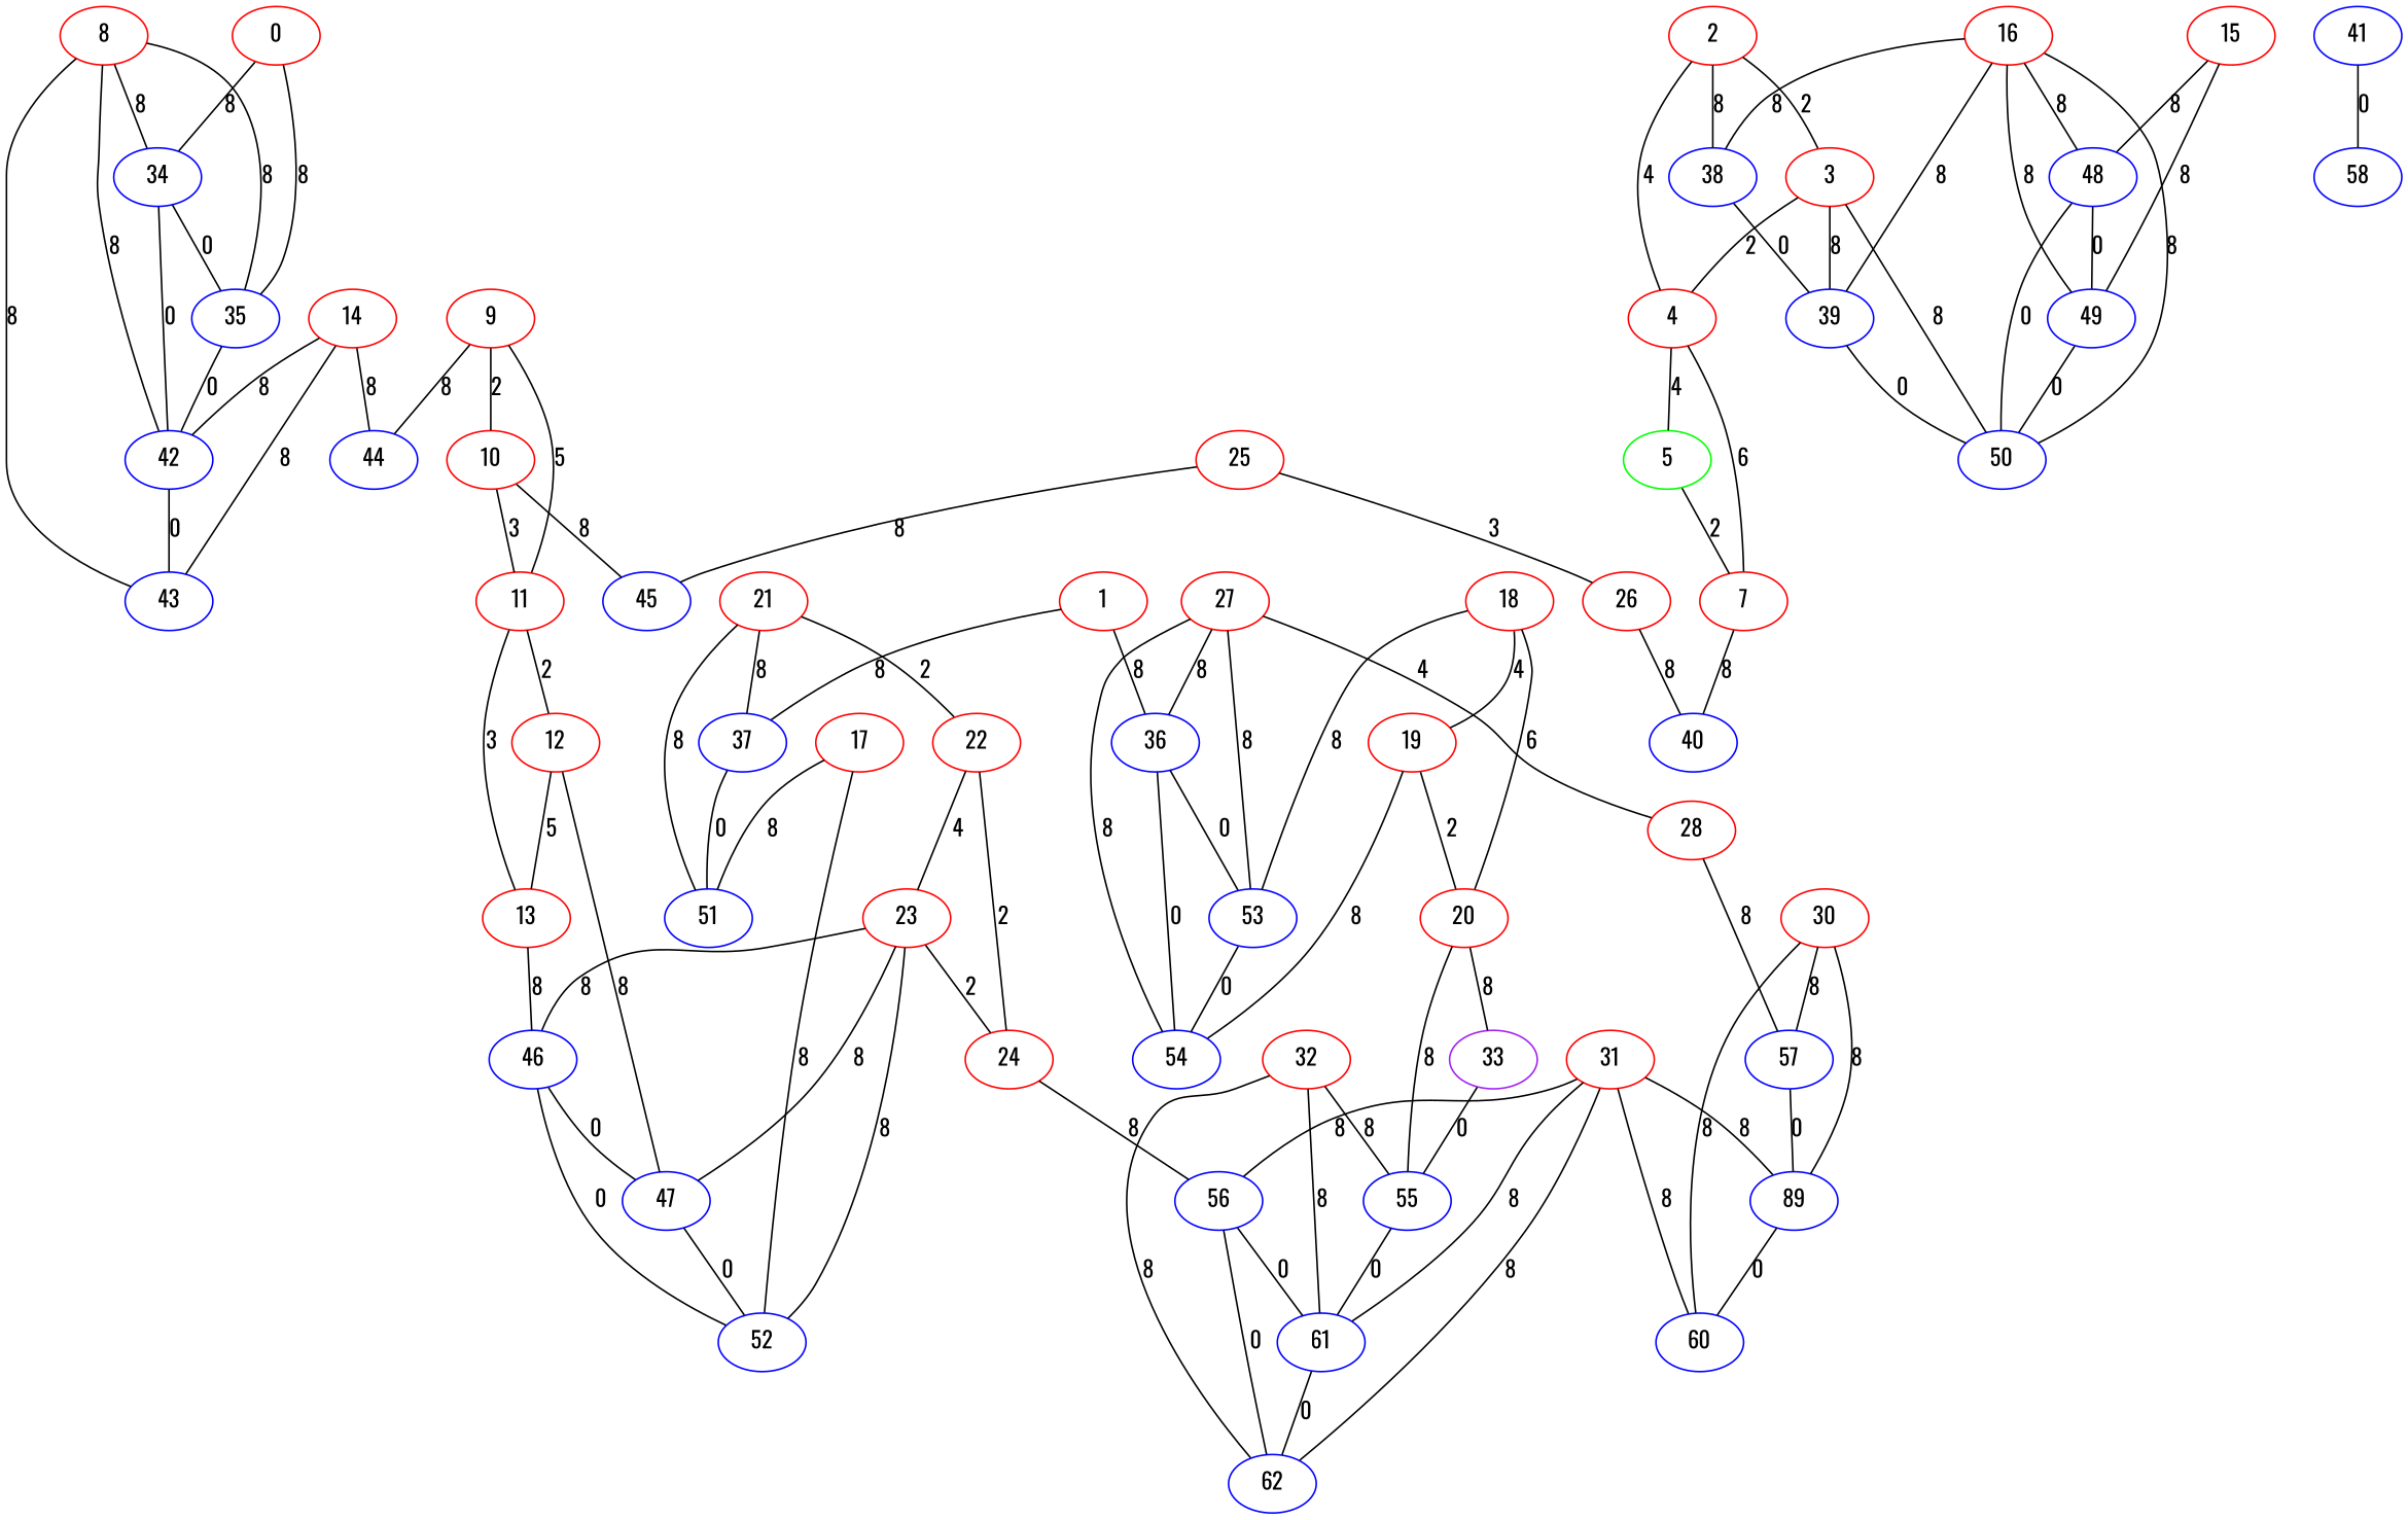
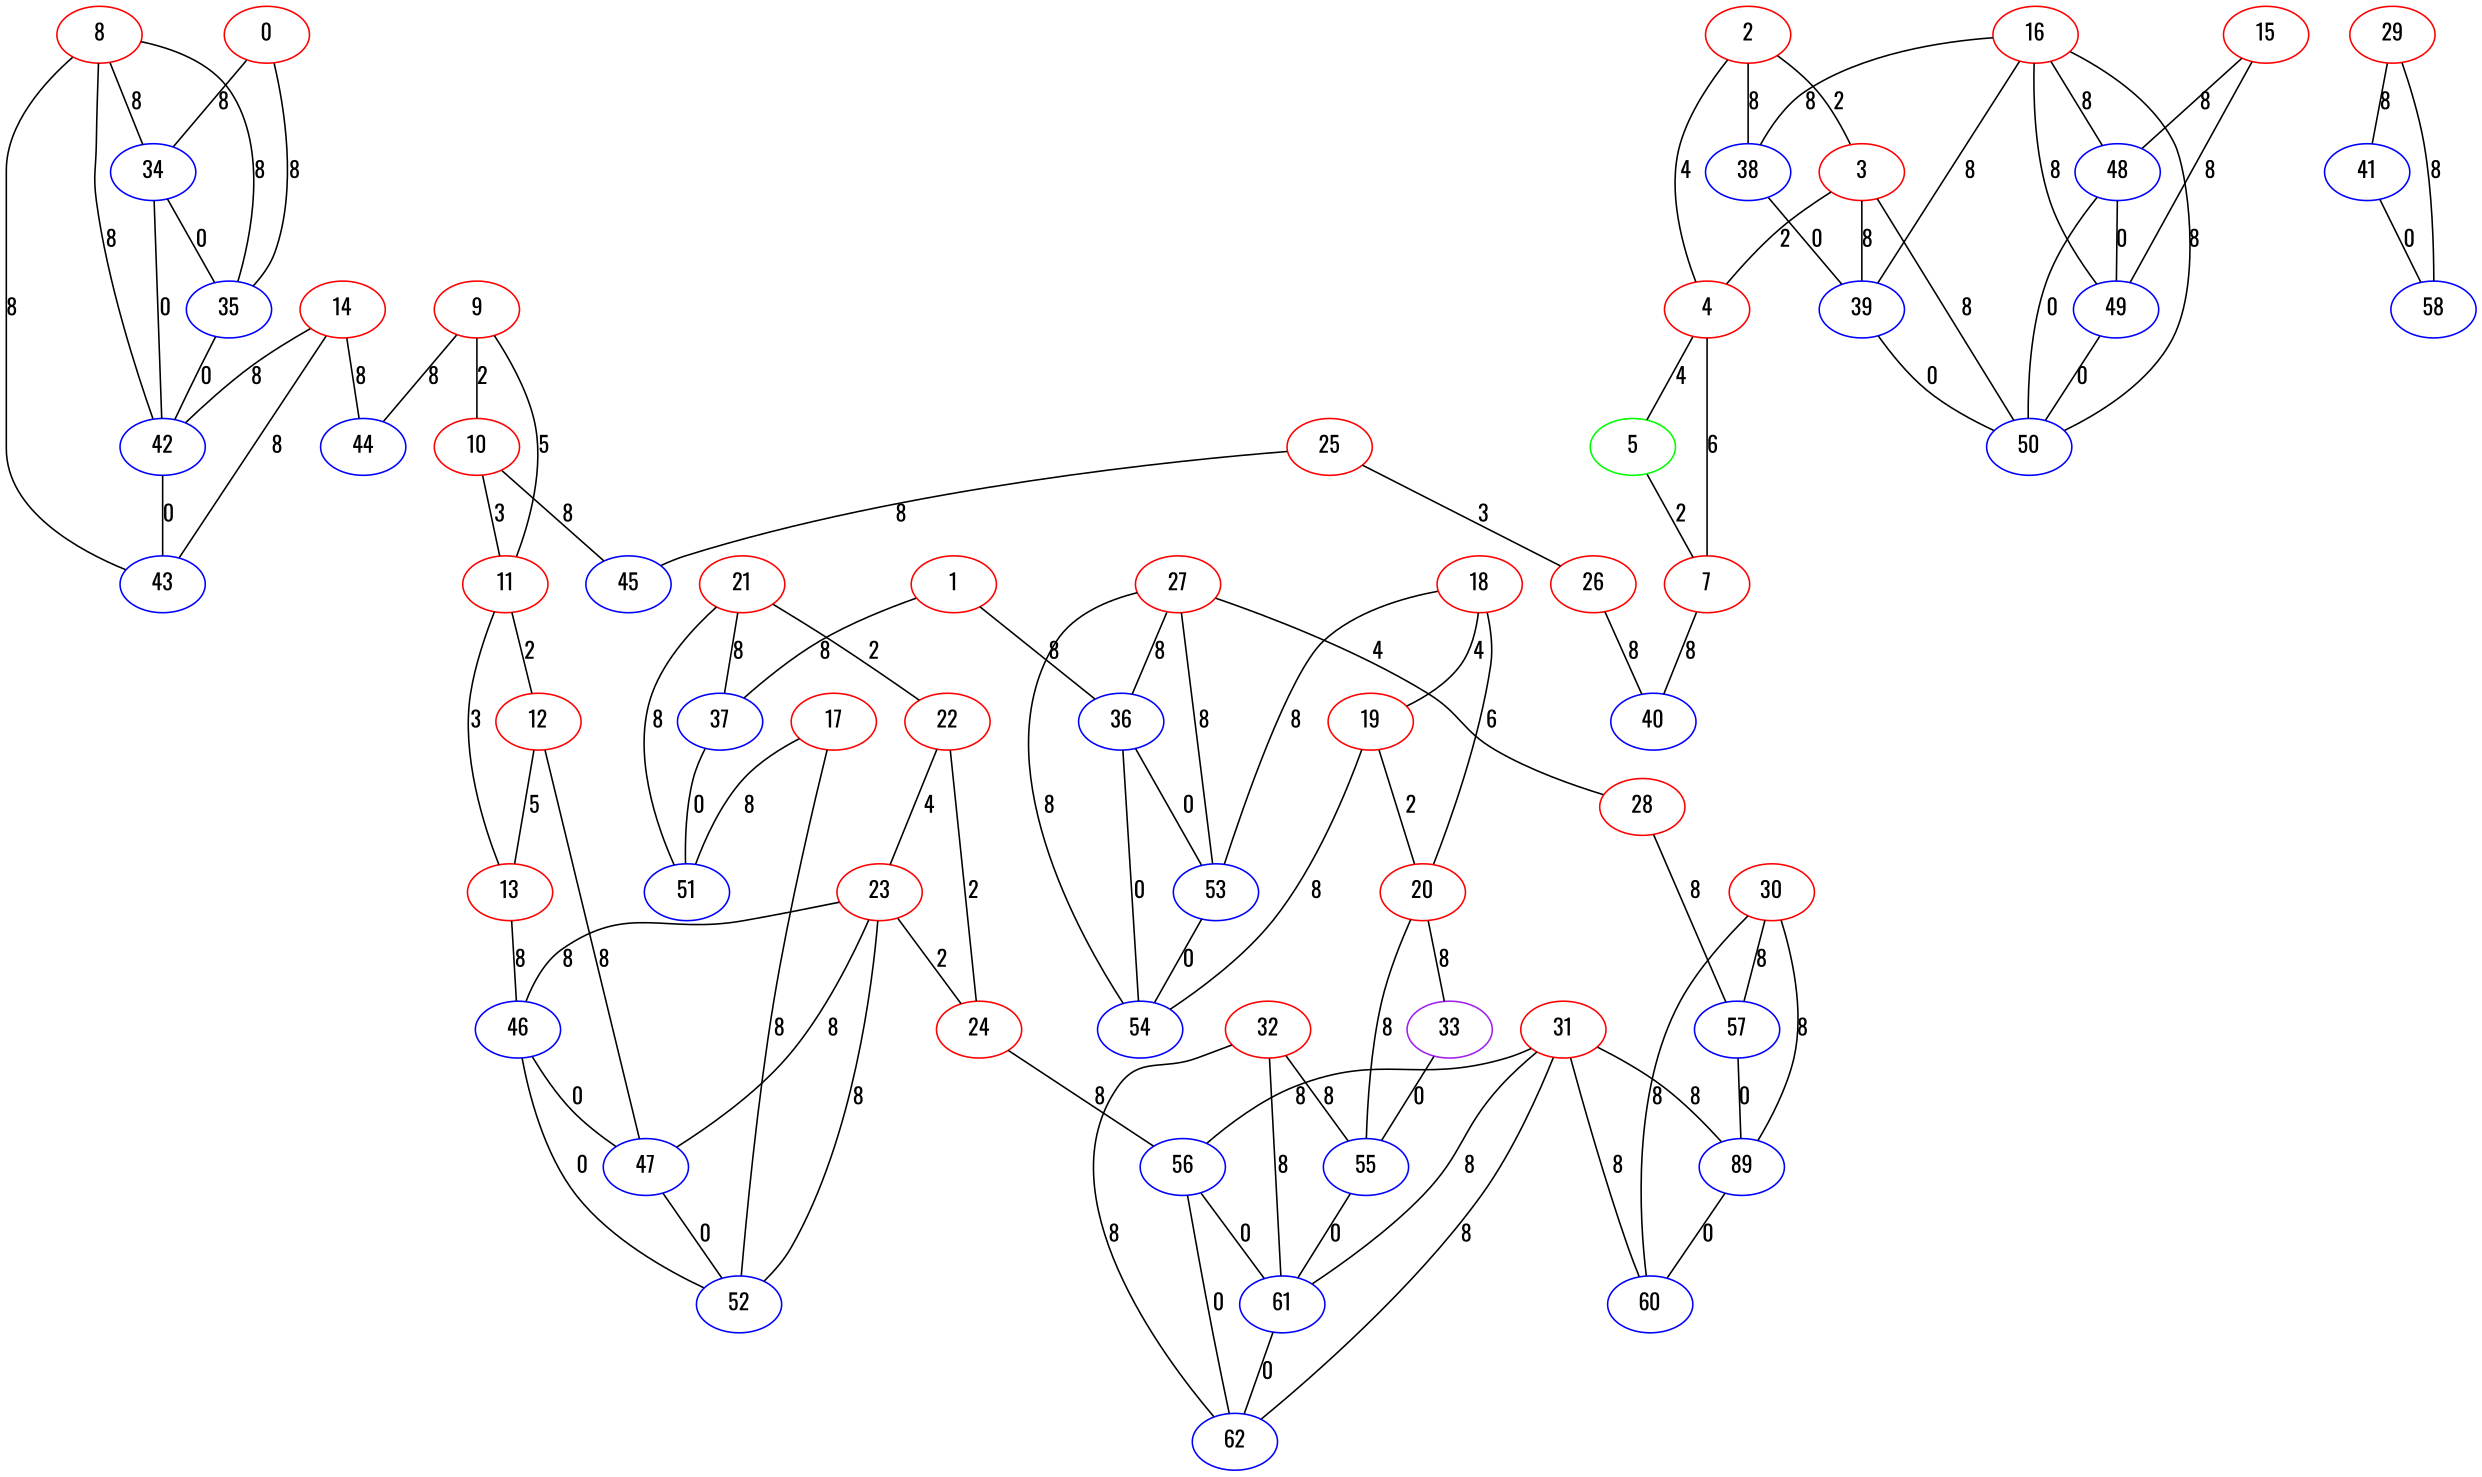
  graph {
    fontname=Oswald
    node [color=red fontname=Oswald weight=1]
    edge [fontname=Oswald]
    34 [color=blue weight=3]
    0
    35 [color=blue weight=3]
    42 [color=blue weight=3]
    36 [color=blue weight=3]
    1
    37 [color=blue weight=3]
    53 [color=blue weight=3]
    54 [color=blue weight=3]
    51 [color=blue weight=3]
    2
    3
    4
    38 [color=blue weight=3]
    39 [color=blue weight=3]
    50 [color=blue weight=3]
    5 [color=green weight=2]
    7
    40 [color=blue weight=3]
    41 [color=blue weight=3]
    58 [color=blue weight=3]
    8
    43 [color=blue weight=3]
    9
    10
    11
    44 [color=blue weight=3]
    45 [color=blue weight=3]
    12
    13
    47 [color=blue weight=3]
    46 [color=blue weight=3]
    52 [color=blue weight=3]
    14
    48 [color=blue weight=3]
    15
    49 [color=blue weight=3]
    16
    17
    18
    19
    20
    33 [color=purple weight=4]
    55 [color=blue weight=3]
    61 [color=blue weight=3]
    21
    22
    23
    24
    56 [color=blue weight=3]
    62 [color=blue weight=3]
    25
    26
    27
    28
    57 [color=blue weight=3]
    n57 [color=blue label=89 weight=3]
+   29
    30
    60 [color=blue weight=3]
    31
    32
    34 -- 35 [label=0]
    34 -- 42 [label=0]
    0 -- 34 [label=8]
    0 -- 35 [label=8]
    35 -- 42 [label=0]
    42 -- 43 [label=0]
    36 -- 53 [label=0]
    36 -- 54 [label=0]
    1 -- 36 [label=8]
    1 -- 37 [label=8]
    37 -- 51 [label=0]
    53 -- 54 [label=0]
    2 -- 3 [label=2]
    2 -- 4 [label=4]
    2 -- 38 [label=8]
    3 -- 4 [label=2]
    3 -- 39 [label=8]
    3 -- 50 [label=8]
    4 -- 5 [label=4]
    4 -- 7 [label=6]
    38 -- 39 [label=0]
    39 -- 50 [label=0]
    5 -- 7 [label=2]
    7 -- 40 [label=8]
    41 -- 58 [label=0]
    8 -- 34 [label=8]
    8 -- 35 [label=8]
    8 -- 42 [label=8]
    8 -- 43 [label=8]
    9 -- 10 [label=2]
    9 -- 11 [label=5]
    9 -- 44 [label=8]
    10 -- 11 [label=3]
    10 -- 45 [label=8]
    11 -- 12 [label=2]
    11 -- 13 [label=3]
    12 -- 13 [label=5]
    12 -- 47 [label=8]
    13 -- 46 [label=8]
    47 -- 52 [label=0]
    46 -- 47 [label=0]
    46 -- 52 [label=0]
    14 -- 42 [label=8]
    14 -- 43 [label=8]
    14 -- 44 [label=8]
    48 -- 50 [label=0]
    48 -- 49 [label=0]
    15 -- 48 [label=8]
    15 -- 49 [label=8]
    49 -- 50 [label=0]
    16 -- 38 [label=8]
    16 -- 39 [label=8]
    16 -- 50 [label=8]
    16 -- 48 [label=8]
    16 -- 49 [label=8]
    17 -- 51 [label=8]
    17 -- 52 [label=8]
    18 -- 53 [label=8]
    18 -- 19 [label=4]
    18 -- 20 [label=6]
    19 -- 54 [label=8]
    19 -- 20 [label=2]
    20 -- 33 [label=8]
    20 -- 55 [label=8]
    33 -- 55 [label=0]
    55 -- 61 [label=0]
    61 -- 62 [label=0]
    21 -- 37 [label=8]
    21 -- 51 [label=8]
    21 -- 22 [label=2]
    22 -- 23 [label=4]
    22 -- 24 [label=2]
    23 -- 47 [label=8]
    23 -- 46 [label=8]
    23 -- 52 [label=8]
    23 -- 24 [label=2]
    24 -- 56 [label=8]
    56 -- 61 [label=0]
    56 -- 62 [label=0]
    25 -- 45 [label=8]
    25 -- 26 [label=3]
    26 -- 40 [label=8]
    27 -- 36 [label=8]
    27 -- 53 [label=8]
    27 -- 54 [label=8]
    27 -- 28 [label=4]
    28 -- 57 [label=8]
    57 -- n57 [label=0]
    n57 -- 60 [label=0]
+   29 -- 41 [label=8]
+   29 -- 58 [label=8]
    30 -- 57 [label=8]
    30 -- n57 [label=8]
    30 -- 60 [label=8]
    31 -- 61 [label=8]
    31 -- 56 [label=8]
    31 -- 62 [label=8]
    31 -- n57 [label=8]
    31 -- 60 [label=8]
    32 -- 55 [label=8]
    32 -- 61 [label=8]
    32 -- 62 [label=8]
  }
